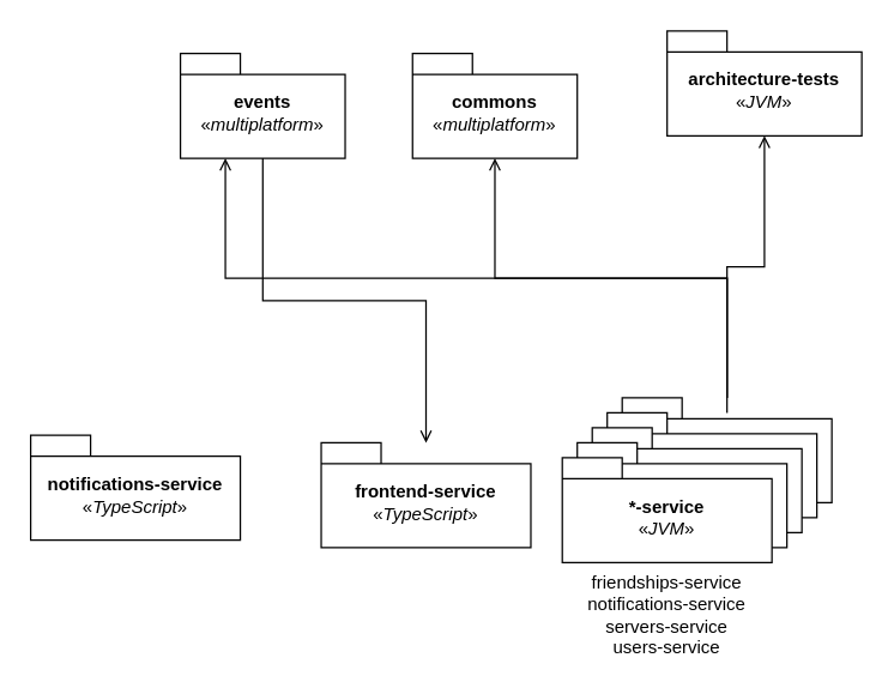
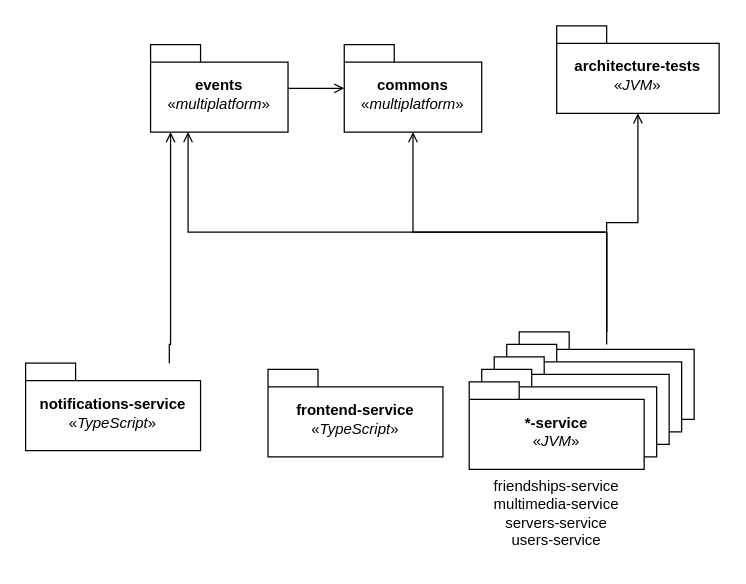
  <mxCell id="0" />
  <mxCell id="1" parent="0" />
  <mxCell id="2" value="commons&lt;div&gt;&lt;span style=&quot;font-weight: 400;&quot;&gt;«&lt;i&gt;multiplatform&lt;/i&gt;»&lt;/span&gt;&lt;br style=&quot;font-weight: 400;&quot;&gt;&lt;/div&gt;" style="shape=folder;fontStyle=1;spacingTop=10;tabWidth=40;tabHeight=14;tabPosition=left;html=1;whiteSpace=wrap;" vertex="1" parent="1"><mxGeometry x="275" y="35" width="110" height="70" as="geometry" /></mxCell>
- <mxCell id="3" style="edgeStyle=orthogonalEdgeStyle;rounded=0;orthogonalLoop=1;jettySize=auto;html=1;endArrow=open;endFill=0;" edge="1" parent="1" source="4" target="17"><mxGeometry relative="1" as="geometry" /></mxCell>
+ <mxCell id="3" style="edgeStyle=orthogonalEdgeStyle;rounded=0;orthogonalLoop=1;jettySize=auto;html=1;endArrow=open;endFill=0;" edge="1" parent="1" source="4" target="2"><mxGeometry relative="1" as="geometry" /></mxCell>
  <mxCell id="4" value="events&lt;div&gt;&lt;span style=&quot;font-weight: 400;&quot;&gt;«&lt;i&gt;multiplatform&lt;/i&gt;»&lt;/span&gt;&lt;br style=&quot;font-weight: 400;&quot;&gt;&lt;/div&gt;" style="shape=folder;fontStyle=1;spacingTop=10;tabWidth=40;tabHeight=14;tabPosition=left;html=1;whiteSpace=wrap;" vertex="1" parent="1"><mxGeometry x="120" y="35" width="110" height="70" as="geometry" /></mxCell>
  <mxCell id="5" value="architecture-tests&lt;br&gt;&lt;div&gt;&lt;span style=&quot;font-weight: 400;&quot;&gt;«&lt;i&gt;JVM&lt;/i&gt;»&lt;/span&gt;&lt;br style=&quot;font-weight: 400;&quot;&gt;&lt;/div&gt;" style="shape=folder;fontStyle=1;spacingTop=10;tabWidth=40;tabHeight=14;tabPosition=left;html=1;whiteSpace=wrap;" vertex="1" parent="1"><mxGeometry x="445" y="20" width="130" height="70" as="geometry" /></mxCell>
  <mxCell id="6" style="edgeStyle=orthogonalEdgeStyle;rounded=0;orthogonalLoop=1;jettySize=auto;html=1;endArrow=open;endFill=0;" edge="1" parent="1" source="8" target="5"><mxGeometry relative="1" as="geometry" /></mxCell>
  <mxCell id="7" style="edgeStyle=orthogonalEdgeStyle;rounded=0;orthogonalLoop=1;jettySize=auto;html=1;endArrow=open;endFill=0;" edge="1" parent="1" source="8" target="4"><mxGeometry relative="1" as="geometry"><Array as="points"><mxPoint x="485" y="185" /><mxPoint x="150" y="185" /></Array></mxGeometry></mxCell>
  <mxCell id="8" value="friendships-service&lt;div&gt;&lt;span style=&quot;font-weight: 400;&quot;&gt;«&lt;i&gt;JVM&lt;/i&gt;»&lt;/span&gt;&lt;br style=&quot;font-weight: 400;&quot;&gt;&lt;/div&gt;" style="shape=folder;fontStyle=1;spacingTop=10;tabWidth=40;tabHeight=14;tabPosition=left;html=1;whiteSpace=wrap;" vertex="1" parent="1"><mxGeometry x="415" y="265" width="140" height="70" as="geometry" /></mxCell>
  <mxCell id="9" value="friendships-service&lt;div&gt;&lt;span style=&quot;font-weight: 400;&quot;&gt;«&lt;i&gt;JVM&lt;/i&gt;»&lt;/span&gt;&lt;br style=&quot;font-weight: 400;&quot;&gt;&lt;/div&gt;" style="shape=folder;fontStyle=1;spacingTop=10;tabWidth=40;tabHeight=14;tabPosition=left;html=1;whiteSpace=wrap;" vertex="1" parent="1"><mxGeometry x="405" y="275" width="140" height="70" as="geometry" /></mxCell>
  <mxCell id="10" value="friendships-service&lt;div&gt;&lt;span style=&quot;font-weight: 400;&quot;&gt;«&lt;i&gt;JVM&lt;/i&gt;»&lt;/span&gt;&lt;br style=&quot;font-weight: 400;&quot;&gt;&lt;/div&gt;" style="shape=folder;fontStyle=1;spacingTop=10;tabWidth=40;tabHeight=14;tabPosition=left;html=1;whiteSpace=wrap;" vertex="1" parent="1"><mxGeometry x="395" y="285" width="140" height="70" as="geometry" /></mxCell>
  <mxCell id="11" value="*-service&lt;div&gt;&lt;span style=&quot;font-weight: 400;&quot;&gt;«&lt;i&gt;JVM&lt;/i&gt;»&lt;/span&gt;&lt;br style=&quot;font-weight: 400;&quot;&gt;&lt;/div&gt;" style="shape=folder;fontStyle=1;spacingTop=10;tabWidth=40;tabHeight=14;tabPosition=left;html=1;whiteSpace=wrap;" vertex="1" parent="1"><mxGeometry x="385" y="295" width="140" height="70" as="geometry" /></mxCell>
  <mxCell id="12" value="*-service&lt;div&gt;&lt;span style=&quot;font-weight: 400;&quot;&gt;«&lt;i&gt;JVM&lt;/i&gt;»&lt;/span&gt;&lt;br style=&quot;font-weight: 400;&quot;&gt;&lt;/div&gt;" style="shape=folder;fontStyle=1;spacingTop=10;tabWidth=40;tabHeight=14;tabPosition=left;html=1;whiteSpace=wrap;" vertex="1" parent="1"><mxGeometry x="375" y="305" width="140" height="70" as="geometry" /></mxCell>
- <mxCell id="13" value="friendships-service&lt;div&gt;notifications-service&lt;br&gt;&lt;/div&gt;&lt;div&gt;servers-service&lt;br&gt;&lt;/div&gt;&lt;div&gt;users-service&lt;br&gt;&lt;/div&gt;" style="text;html=1;align=center;verticalAlign=middle;whiteSpace=wrap;rounded=0;" vertex="1" parent="1"><mxGeometry x="375" y="375" width="140" height="70" as="geometry" /></mxCell>
+ <mxCell id="13" value="friendships-service&lt;div&gt;multimedia-service&lt;br&gt;&lt;/div&gt;&lt;div&gt;servers-service&lt;br&gt;&lt;/div&gt;&lt;div&gt;users-service&lt;br&gt;&lt;/div&gt;" style="text;html=1;align=center;verticalAlign=middle;whiteSpace=wrap;rounded=0;" vertex="1" parent="1"><mxGeometry x="375" y="375" width="140" height="70" as="geometry" /></mxCell>
  <mxCell id="14" style="edgeStyle=orthogonalEdgeStyle;rounded=0;orthogonalLoop=1;jettySize=auto;html=1;entryX=0.5;entryY=1;entryDx=0;entryDy=0;entryPerimeter=0;endArrow=open;endFill=0;" edge="1" parent="1" source="9" target="2"><mxGeometry relative="1" as="geometry"><mxPoint x="485" y="265" as="sourcePoint" /><Array as="points"><mxPoint x="485" y="185" /><mxPoint x="330" y="185" /></Array></mxGeometry></mxCell>
+ <mxCell id="15" style="edgeStyle=orthogonalEdgeStyle;rounded=0;orthogonalLoop=1;jettySize=auto;html=1;endArrow=open;endFill=0;" edge="1" parent="1" source="16" target="4"><mxGeometry relative="1" as="geometry"><mxPoint x="135" y="295" as="sourcePoint" /><mxPoint x="135" y="105" as="targetPoint" /><Array as="points"><mxPoint x="135" y="275" /><mxPoint x="136" y="275" /></Array></mxGeometry></mxCell>
  <mxCell id="16" value="notifications-service&lt;br&gt;&lt;div&gt;&lt;span style=&quot;font-weight: 400;&quot;&gt;«&lt;i&gt;TypeScript&lt;/i&gt;»&lt;/span&gt;&lt;br style=&quot;font-weight: 400;&quot;&gt;&lt;/div&gt;" style="shape=folder;fontStyle=1;spacingTop=10;tabWidth=40;tabHeight=14;tabPosition=left;html=1;whiteSpace=wrap;" vertex="1" parent="1"><mxGeometry x="20" y="290" width="140" height="70" as="geometry" /></mxCell>
  <mxCell id="17" value="frontend-service&lt;br&gt;&lt;div&gt;&lt;span style=&quot;font-weight: 400;&quot;&gt;«&lt;i&gt;TypeScript&lt;/i&gt;»&lt;/span&gt;&lt;br style=&quot;font-weight: 400;&quot;&gt;&lt;/div&gt;" style="shape=folder;fontStyle=1;spacingTop=10;tabWidth=40;tabHeight=14;tabPosition=left;html=1;whiteSpace=wrap;" vertex="1" parent="1"><mxGeometry x="214" y="295" width="140" height="70" as="geometry" /></mxCell>
